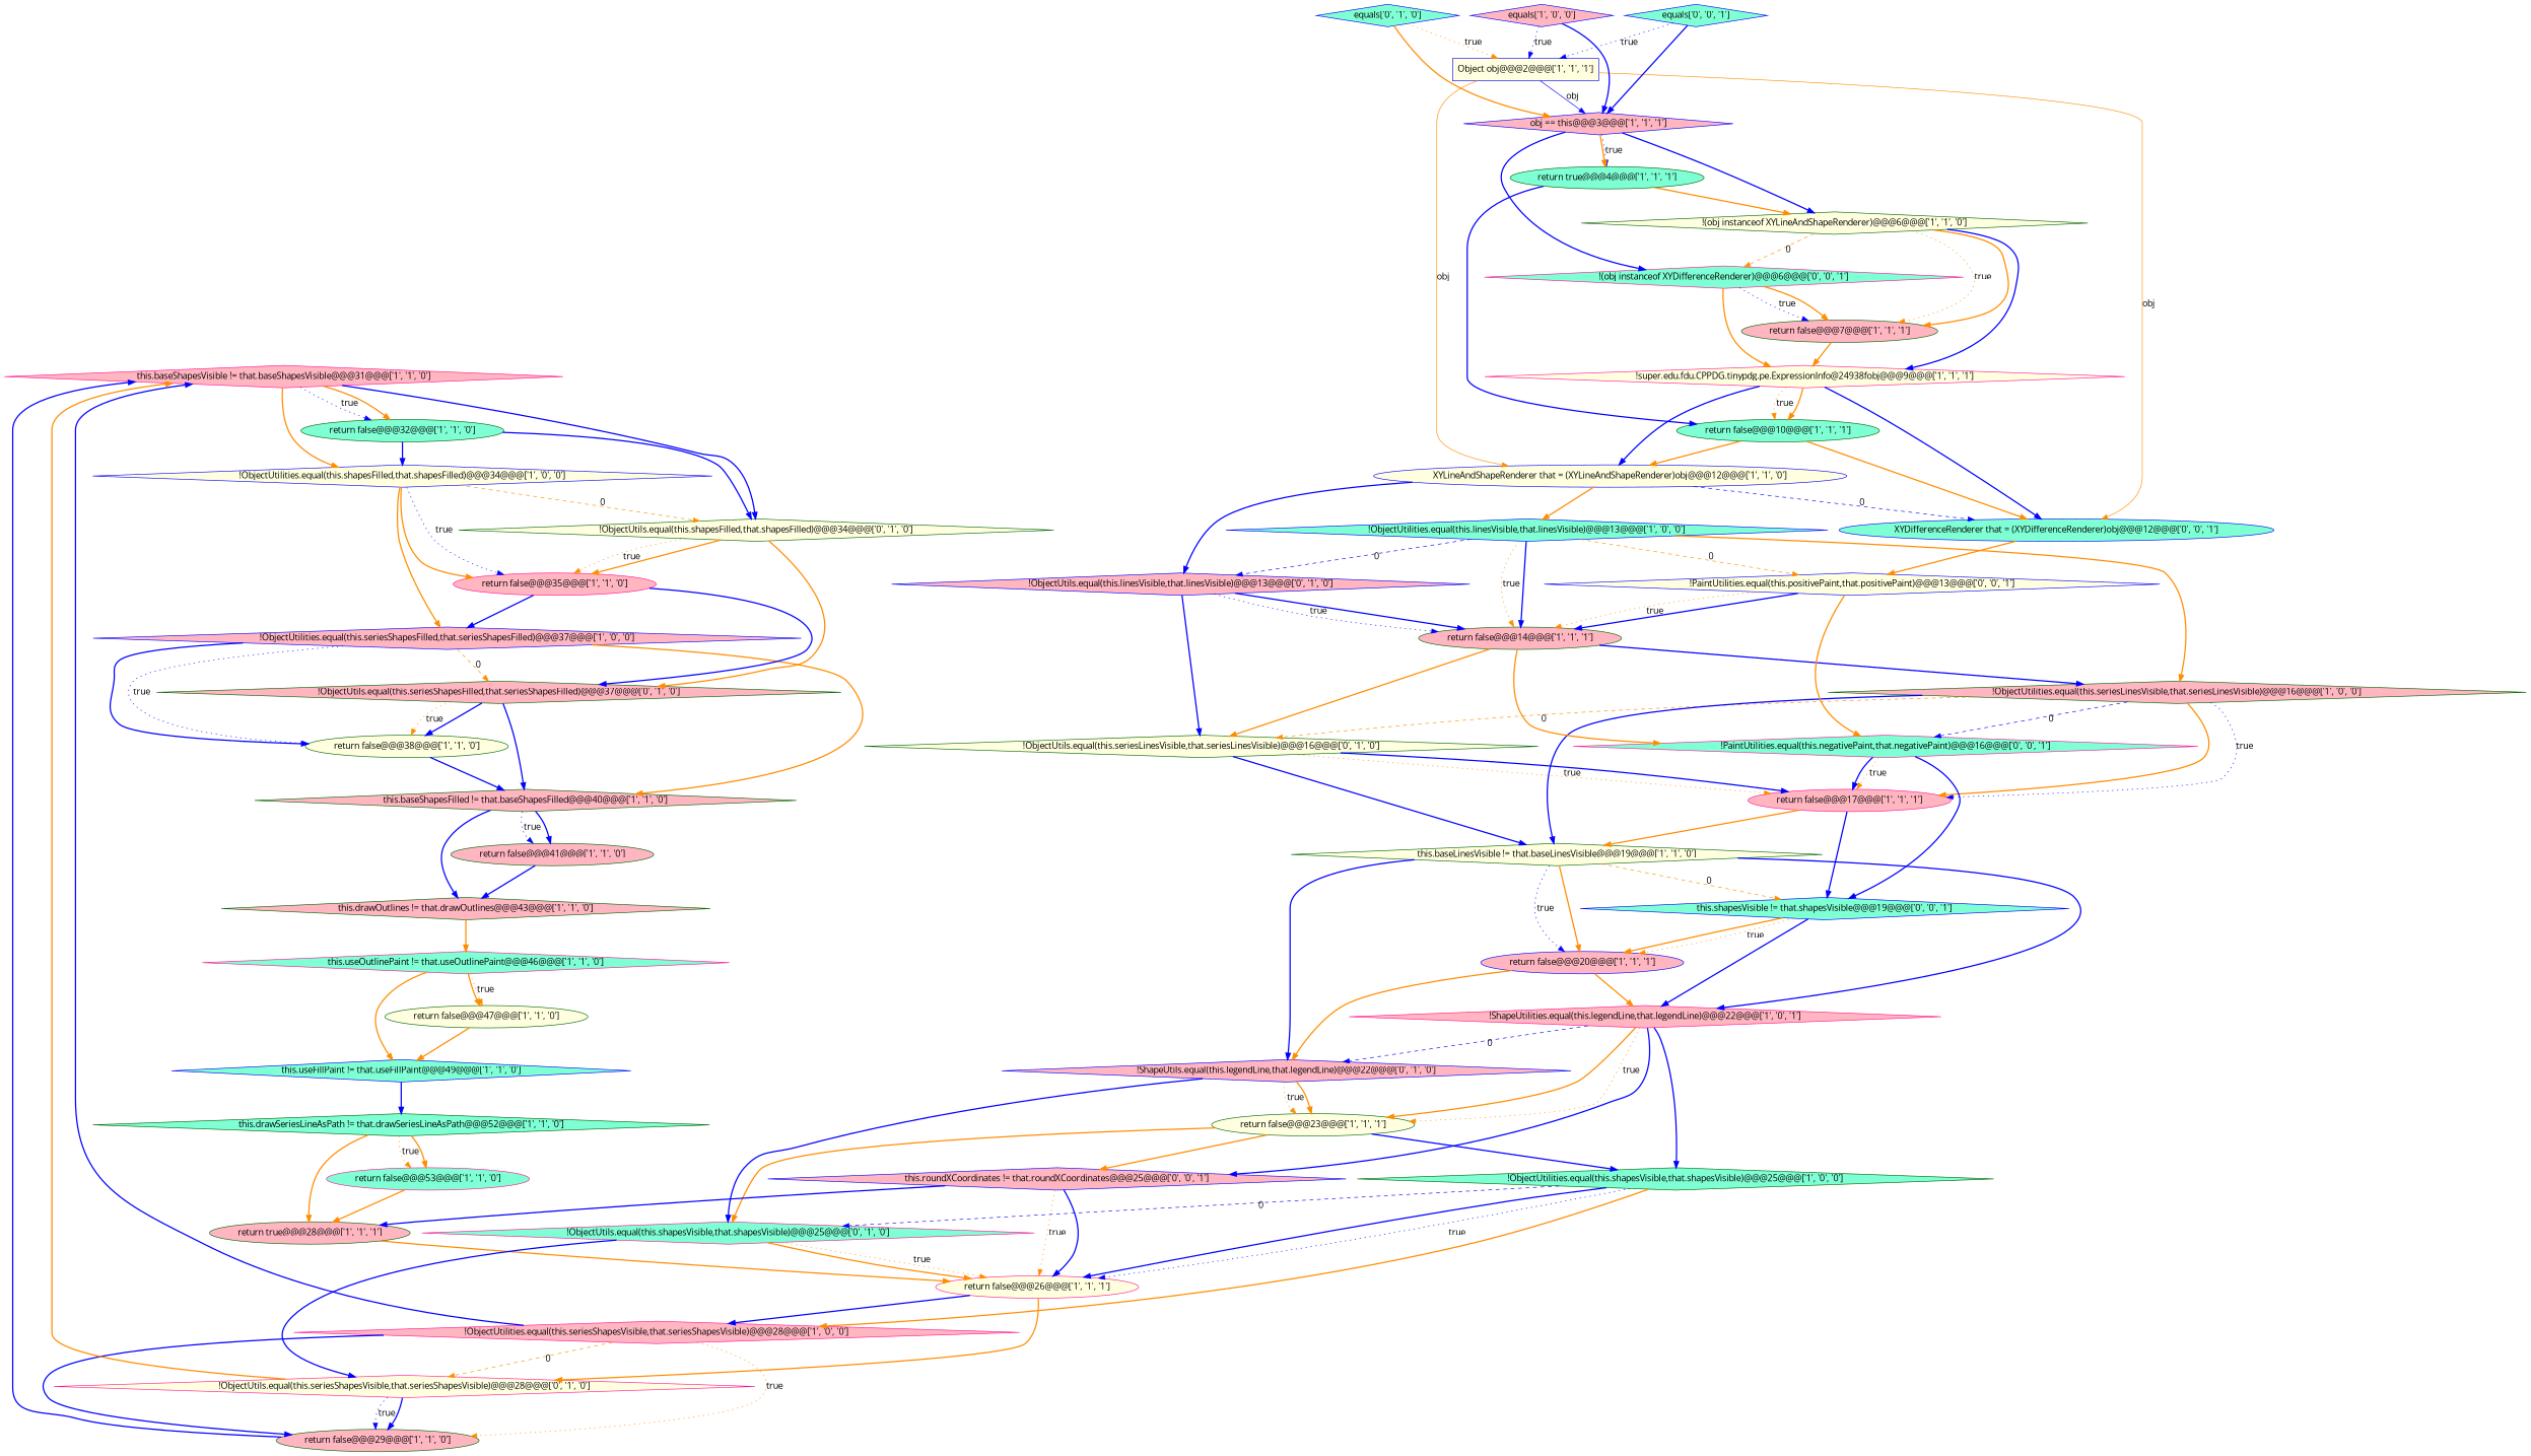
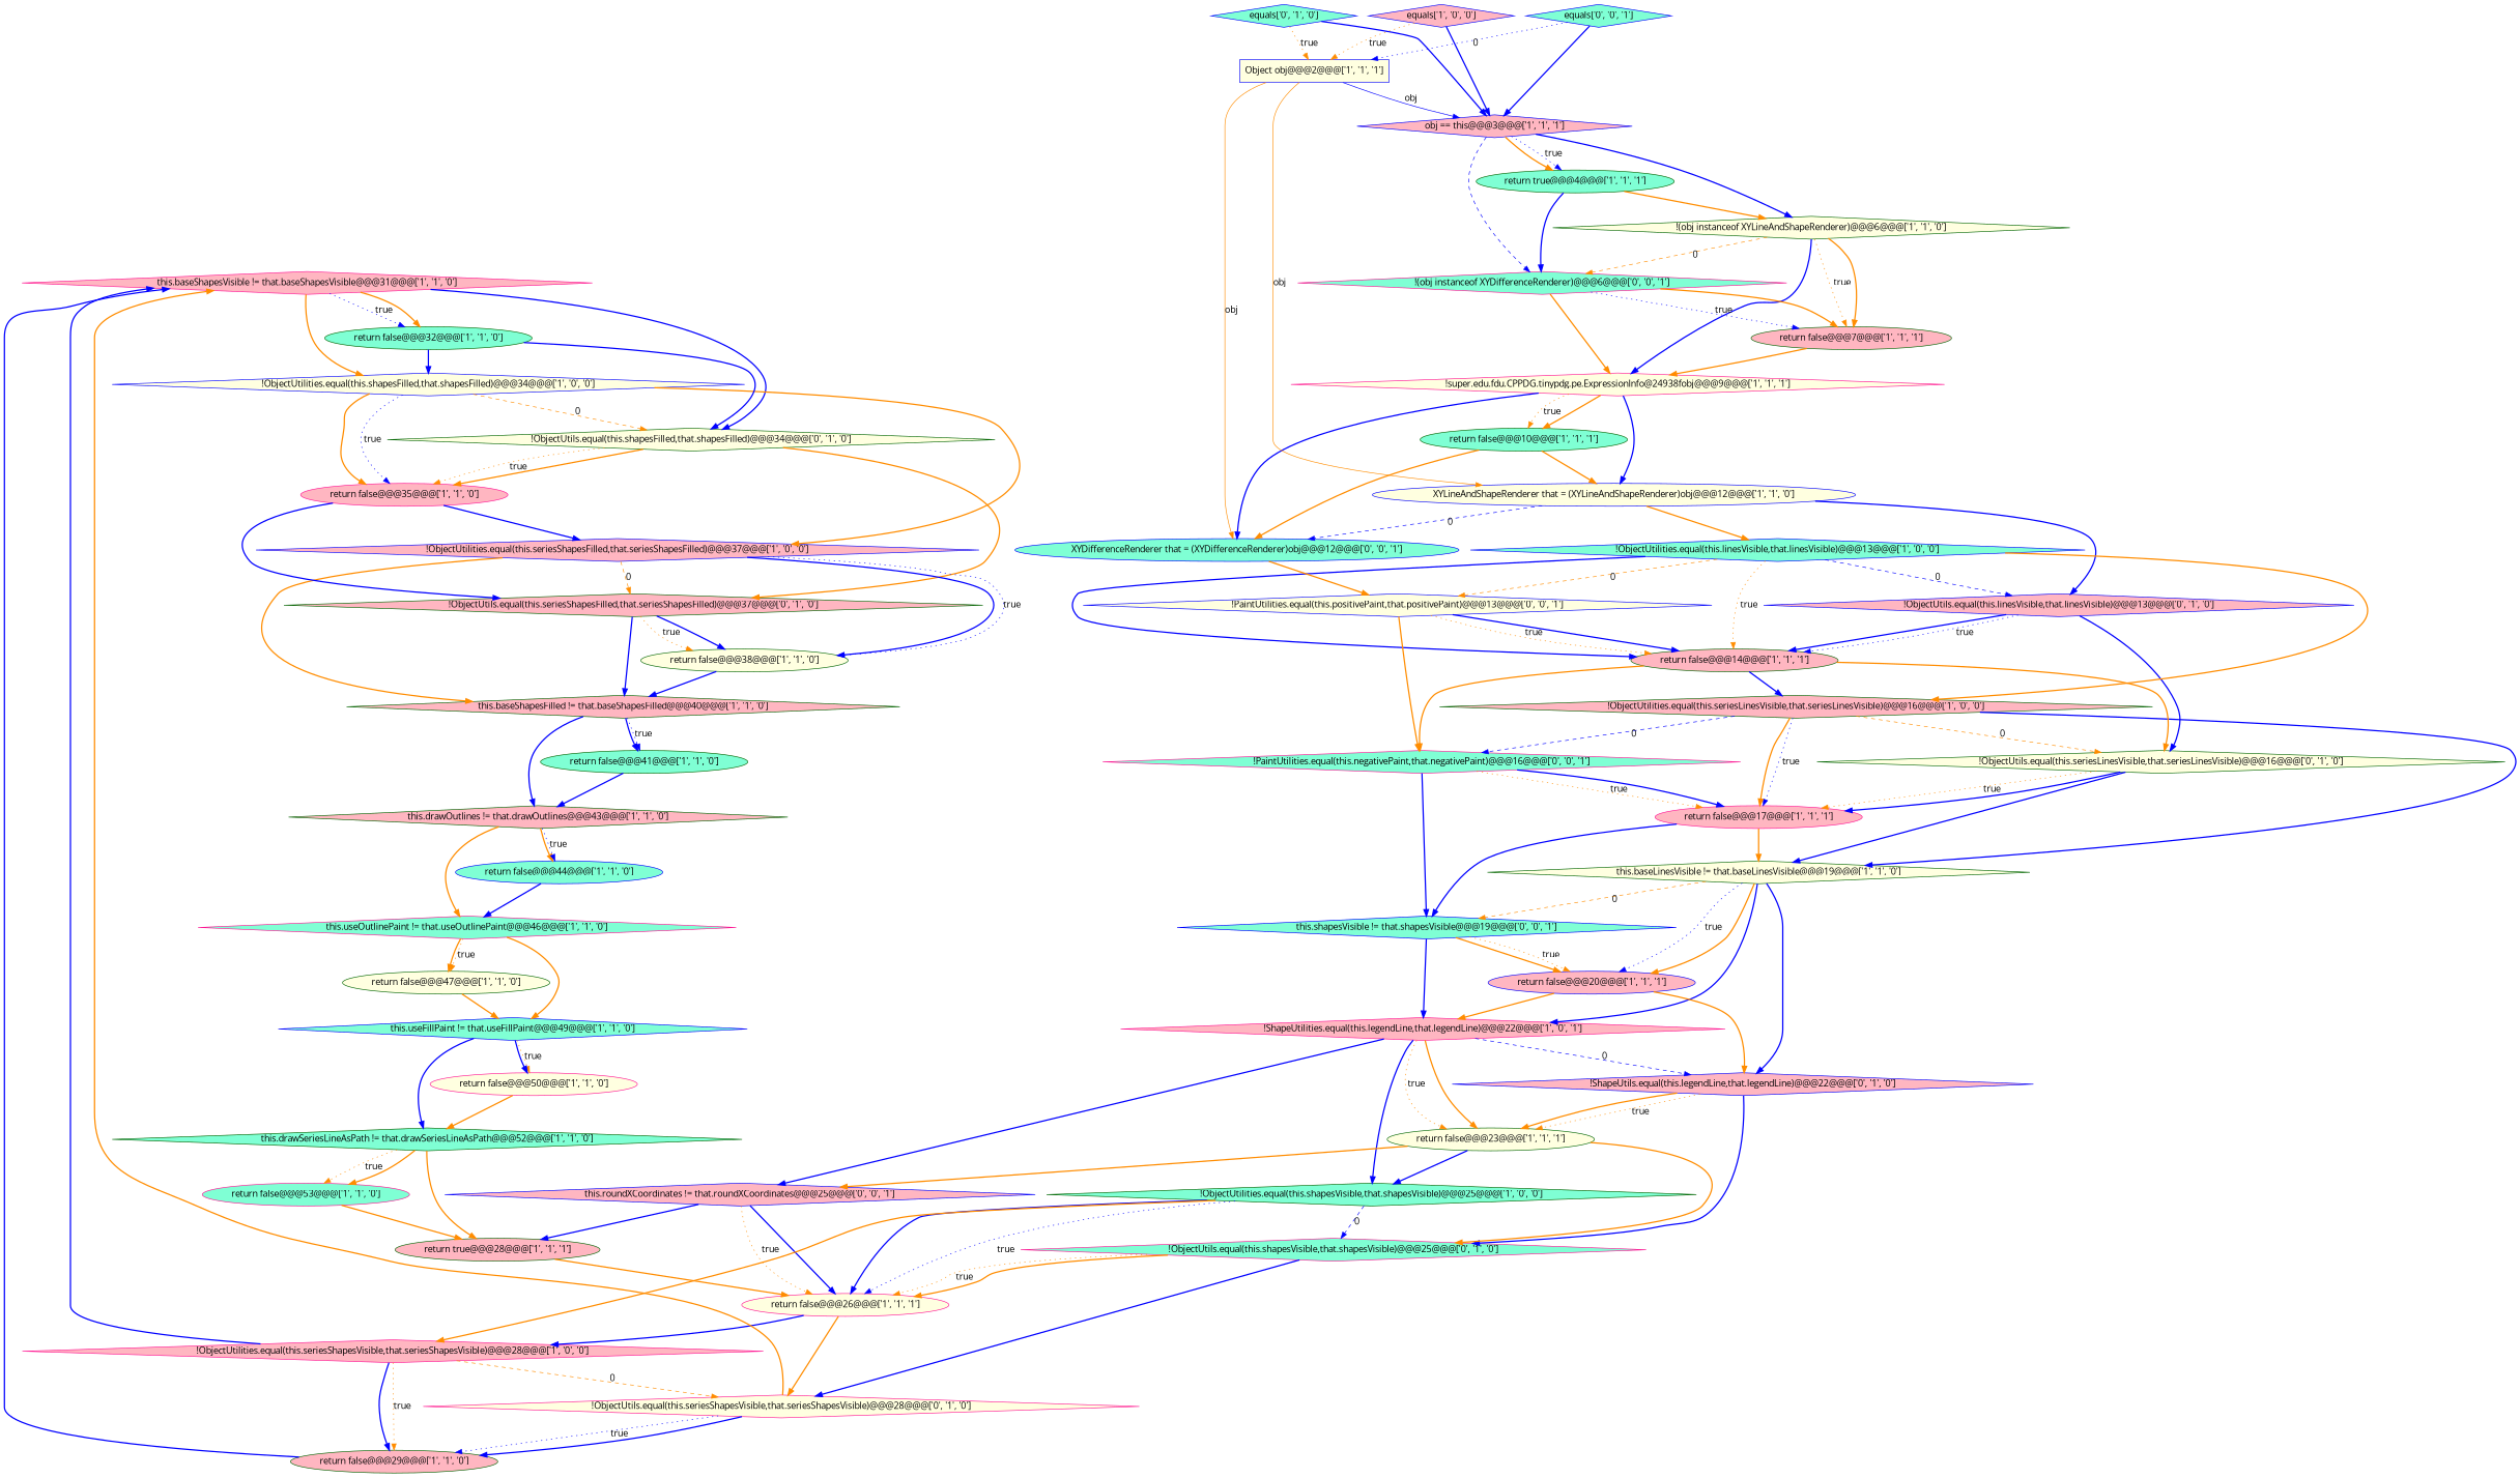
  digraph {
    fontname="Open Sans"
    node [color=darkgreen fillcolor=lightpink fontname="Open Sans" shape=diamond style=filled]
    edge [color=darkorange fontname="Open Sans" style=bold]
    n1 [color=deeppink label="this.baseShapesVisible != that.baseShapesVisible@@@31@@@['1', '1', '0']"]
    n2 [color=blue fillcolor=lightyellow label="!ObjectUtilities.equal(this.shapesFilled,that.shapesFilled)@@@34@@@['1', '0', '0']"]
    n3 [fillcolor=lightyellow label="!ObjectUtils.equal(this.shapesFilled,that.shapesFilled)@@@34@@@['0', '1', '0']"]
    n4 [fillcolor=aquamarine label="return false@@@32@@@['1', '1', '0']" shape=ellipse]
    n5 [color=blue label="!ObjectUtilities.equal(this.seriesShapesFilled,that.seriesShapesFilled)@@@37@@@['1', '0', '0']"]
    n6 [color=deeppink label="return false@@@35@@@['1', '1', '0']" shape=ellipse]
    n7 [label="!ObjectUtils.equal(this.seriesShapesFilled,that.seriesShapesFilled)@@@37@@@['0', '1', '0']"]
    n8 [label="!ObjectUtilities.equal(this.seriesLinesVisible,that.seriesLinesVisible)@@@16@@@['1', '0', '0']"]
    n9 [fillcolor=lightyellow label="!ObjectUtils.equal(this.seriesLinesVisible,that.seriesLinesVisible)@@@16@@@['0', '1', '0']"]
    n10 [fillcolor=lightyellow label="this.baseLinesVisible != that.baseLinesVisible@@@19@@@['1', '1', '0']"]
    n11 [color=deeppink label="return false@@@17@@@['1', '1', '1']" shape=ellipse]
    n12 [color=deeppink fillcolor=aquamarine label="!PaintUtilities.equal(this.negativePaint,that.negativePaint)@@@16@@@['0', '0', '1']"]
    n13 [color=deeppink label="!ShapeUtilities.equal(this.legendLine,that.legendLine)@@@22@@@['1', '0', '1']"]
    n14 [color=blue label="!ShapeUtils.equal(this.legendLine,that.legendLine)@@@22@@@['0', '1', '0']"]
    n15 [color=blue fillcolor=aquamarine label="this.shapesVisible != that.shapesVisible@@@19@@@['0', '0', '1']"]
    n16 [color=blue label="return false@@@20@@@['1', '1', '1']" shape=ellipse]
    n17 [fillcolor=aquamarine label="this.drawSeriesLineAsPath != that.drawSeriesLineAsPath@@@52@@@['1', '1', '0']"]
    n18 [label="return true@@@28@@@['1', '1', '1']" shape=ellipse]
    n19 [color=deeppink fillcolor=aquamarine label="return false@@@53@@@['1', '1', '0']" shape=ellipse]
    n20 [color=deeppink fillcolor=lightyellow label="return false@@@26@@@['1', '1', '1']" shape=ellipse]
    n21 [color=blue fillcolor=lightyellow label="XYLineAndShapeRenderer that = (XYLineAndShapeRenderer)obj@@@12@@@['1', '1', '0']" shape=ellipse]
    n22 [color=blue label="!ObjectUtils.equal(this.linesVisible,that.linesVisible)@@@13@@@['0', '1', '0']"]
    n23 [color=blue fillcolor=aquamarine label="!ObjectUtilities.equal(this.linesVisible,that.linesVisible)@@@13@@@['1', '0', '0']"]
    n24 [color=blue fillcolor=aquamarine label="XYDifferenceRenderer that = (XYDifferenceRenderer)obj@@@12@@@['0', '0', '1']" shape=ellipse]
    n25 [label="return false@@@14@@@['1', '1', '1']" shape=ellipse]
    n26 [color=blue fillcolor=lightyellow label="!PaintUtilities.equal(this.positivePaint,that.positivePaint)@@@13@@@['0', '0', '1']"]
    n27 [fillcolor=lightyellow label="return false@@@47@@@['1', '1', '0']" shape=ellipse]
    n28 [color=blue fillcolor=aquamarine label="this.useFillPaint != that.useFillPaint@@@49@@@['1', '1', '0']"]
+   n29 [color=deeppink fillcolor=lightyellow label="return false@@@50@@@['1', '1', '0']" shape=ellipse]
    n30 [fillcolor=aquamarine label="return true@@@4@@@['1', '1', '1']" shape=ellipse]
    n31 [fillcolor=lightyellow label="!(obj instanceof XYLineAndShapeRenderer)@@@6@@@['1', '1', '0']"]
    n32 [color=deeppink fillcolor=aquamarine label="!(obj instanceof XYDifferenceRenderer)@@@6@@@['0', '0', '1']"]
    n33 [color=deeppink fillcolor=lightyellow label="!super.edu.fdu.CPPDG.tinypdg.pe.ExpressionInfo@24938fobj@@@9@@@['1', '1', '1']"]
    n34 [label="return false@@@7@@@['1', '1', '1']" shape=ellipse]
    n35 [label="return false@@@29@@@['1', '1', '0']" shape=ellipse]
    n36 [fillcolor=lightyellow label="return false@@@38@@@['1', '1', '0']" shape=ellipse]
    n37 [label="this.baseShapesFilled != that.baseShapesFilled@@@40@@@['1', '1', '0']"]
-   n38 [label="return false@@@41@@@['1', '1', '0']" shape=ellipse]
+   n38 [fillcolor=aquamarine label="return false@@@41@@@['1', '1', '0']" shape=ellipse]
    n39 [label="this.drawOutlines != that.drawOutlines@@@43@@@['1', '1', '0']"]
    n40 [fillcolor=lightyellow label="return false@@@23@@@['1', '1', '1']" shape=ellipse]
    n41 [color=blue label="this.roundXCoordinates != that.roundXCoordinates@@@25@@@['0', '0', '1']"]
    n42 [fillcolor=aquamarine label="!ObjectUtilities.equal(this.shapesVisible,that.shapesVisible)@@@25@@@['1', '0', '0']"]
    n43 [color=deeppink fillcolor=aquamarine label="!ObjectUtils.equal(this.shapesVisible,that.shapesVisible)@@@25@@@['0', '1', '0']"]
    n44 [color=deeppink label="!ObjectUtilities.equal(this.seriesShapesVisible,that.seriesShapesVisible)@@@28@@@['1', '0', '0']"]
    n45 [color=blue fillcolor=aquamarine label="equals['0', '1', '0']"]
    n46 [color=blue fillcolor=lightyellow label="Object obj@@@2@@@['1', '1', '1']" shape=box]
    n47 [color=blue label="obj == this@@@3@@@['1', '1', '1']"]
    n48 [fillcolor=aquamarine label="return false@@@10@@@['1', '1', '1']" shape=ellipse]
+   n49 [color=blue fillcolor=aquamarine label="return false@@@44@@@['1', '1', '0']" shape=ellipse]
    n50 [color=deeppink fillcolor=aquamarine label="this.useOutlinePaint != that.useOutlinePaint@@@46@@@['1', '1', '0']"]
    n51 [color=blue label="equals['1', '0', '0']"]
    n52 [color=deeppink fillcolor=lightyellow label="!ObjectUtils.equal(this.seriesShapesVisible,that.seriesShapesVisible)@@@28@@@['0', '1', '0']"]
    n53 [color=blue fillcolor=aquamarine label="equals['0', '0', '1']"]
    n1 -> n2
    n1 -> n3 [color=blue]
    n1 -> n4 [color=blue label=true style=dotted]
    n1 -> n4
    n2 -> n3 [label=0 style=dashed]
    n2 -> n5
    n2 -> n6
    n2 -> n6 [color=blue label=true style=dotted]
    n3 -> n6
    n3 -> n6 [label=true style=dotted]
    n3 -> n7
    n4 -> n2 [color=blue]
    n4 -> n3 [color=blue]
    n5 -> n7 [label=0 style=dashed]
    n5 -> n36 [color=blue]
    n5 -> n36 [color=blue label=true style=dotted]
    n5 -> n37
    n6 -> n5 [color=blue]
    n6 -> n7 [color=blue]
    n7 -> n36 [color=blue]
    n7 -> n36 [label=true style=dotted]
    n7 -> n37 [color=blue]
    n8 -> n9 [label=0 style=dashed]
    n8 -> n10 [color=blue]
    n8 -> n11 [color=blue label=true style=dotted]
    n8 -> n11
    n8 -> n12 [color=blue label=0 style=dashed]
    n9 -> n10 [color=blue]
    n9 -> n11 [label=true style=dotted]
    n9 -> n11 [color=blue]
    n10 -> n13 [color=blue]
    n10 -> n14 [color=blue]
    n10 -> n15 [label=0 style=dashed]
    n10 -> n16 [color=blue label=true style=dotted]
    n10 -> n16
    n11 -> n10
    n11 -> n15 [color=blue]
    n12 -> n11 [label=true style=dotted]
    n12 -> n11 [color=blue]
    n12 -> n15 [color=blue]
    n13 -> n14 [color=blue label=0 style=dashed]
    n13 -> n40 [label=true style=dotted]
    n13 -> n40
    n13 -> n41 [color=blue]
    n13 -> n42 [color=blue]
    n14 -> n40 [label=true style=dotted]
    n14 -> n40
    n14 -> n43 [color=blue]
    n15 -> n13 [color=blue]
    n15 -> n16
    n15 -> n16 [label=true style=dotted]
    n16 -> n13
    n16 -> n14
    n17 -> n18
    n17 -> n19 [label=true style=dotted]
    n17 -> n19
    n18 -> n20
    n19 -> n18
    n20 -> n44 [color=blue]
    n20 -> n52
    n21 -> n22 [color=blue]
    n21 -> n23
    n21 -> n24 [color=blue label=0 style=dashed]
    n22 -> n9 [color=blue]
    n22 -> n25 [color=blue]
    n22 -> n25 [color=blue label=true style=dotted]
    n23 -> n8
    n23 -> n22 [color=blue label=0 style=dashed]
    n23 -> n25 [color=blue]
    n23 -> n25 [label=true style=dotted]
    n23 -> n26 [label=0 style=dashed]
    n24 -> n26
    n25 -> n8 [color=blue]
    n25 -> n9
    n25 -> n12
    n26 -> n12
    n26 -> n25 [color=blue]
    n26 -> n25 [label=true style=dotted]
    n27 -> n28
    n28 -> n17 [color=blue]
+   n28 -> n29 [label=true style=dotted]
+   n28 -> n29 [color=blue]
+   n29 -> n17
    n30 -> n31
-   n30 -> n48 [color=blue]
+   n30 -> n32 [color=blue]
    n31 -> n32 [label=0 style=dashed]
    n31 -> n33 [color=blue]
    n31 -> n34
    n31 -> n34 [label=true style=dotted]
    n32 -> n33
    n32 -> n34
    n32 -> n34 [color=blue label=true style=dotted]
    n33 -> n21 [color=blue]
    n33 -> n24 [color=blue]
    n33 -> n48
    n33 -> n48 [label=true style=dotted]
    n34 -> n33
    n35 -> n1 [color=blue]
    n36 -> n37 [color=blue]
    n37 -> n38 [color=blue]
    n37 -> n38 [color=blue label=true style=dotted]
    n37 -> n39 [color=blue]
    n38 -> n39 [color=blue]
+   n39 -> n49
+   n39 -> n49 [color=blue label=true style=dotted]
    n39 -> n50
    n40 -> n41
    n40 -> n42 [color=blue]
    n40 -> n43
    n41 -> n18 [color=blue]
    n41 -> n20 [color=blue]
    n41 -> n20 [label=true style=dotted]
    n42 -> n20 [color=blue]
    n42 -> n20 [color=blue label=true style=dotted]
    n42 -> n43 [color=blue label=0 style=dashed]
    n42 -> n44
    n43 -> n20
    n43 -> n20 [label=true style=dotted]
    n43 -> n52 [color=blue]
    n44 -> n1 [color=blue]
    n44 -> n35 [color=blue]
    n44 -> n35 [label=true style=dotted]
    n44 -> n52 [label=0 style=dashed]
    n45 -> n46 [label=true style=dotted]
-   n45 -> n47
+   n45 -> n47 [color=blue]
    n46 -> n21 [label=obj style=solid]
    n46 -> n24 [label=obj style=solid]
    n46 -> n47 [color=blue label=obj style=solid]
    n47 -> n30 [color=blue label=true style=dotted]
    n47 -> n30
    n47 -> n31 [color=blue]
-   n47 -> n32 [color=blue]
+   n47 -> n32 [color=blue style=dashed]
    n48 -> n21
    n48 -> n24
+   n49 -> n50 [color=blue]
    n50 -> n27 [label=true style=dotted]
    n50 -> n27
    n50 -> n28
-   n51 -> n46 [color=blue label=true style=dotted]
+   n51 -> n46 [label=true style=dotted]
    n51 -> n47 [color=blue]
    n52 -> n1
    n52 -> n35 [color=blue label=true style=dotted]
    n52 -> n35 [color=blue]
-   n53 -> n46 [color=blue label=true style=dotted]
+   n53 -> n46 [color=blue label=0 style=dotted]
    n53 -> n47 [color=blue]
  }
